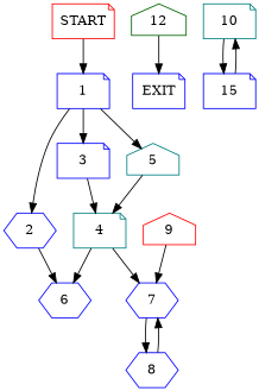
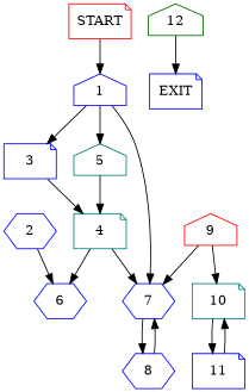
  digraph {
    node [color=blue shape=note]
    n1 [color=red label=START]
-   1
+   1 [shape=house]
    2 [shape=hexagon]
    3
    5 [color=teal shape=house]
    n6 [label=EXIT]
    6 [shape=hexagon]
    4 [color=teal]
    7 [shape=hexagon]
    8 [shape=hexagon]
    9 [color=red shape=house]
    10 [color=teal]
-   11 [label=15]
+   11
    12 [color=darkgreen shape=house]
    n1 -> 1
-   1 -> 2
+   1 -> 7
    1 -> 3
    1 -> 5
    2 -> 6
    3 -> 4
    5 -> 4
    4 -> 6
    4 -> 7
    7 -> 8
    8 -> 7
    9 -> 7
+   9 -> 10
    10 -> 11
    11 -> 10
    12 -> n6
  }
